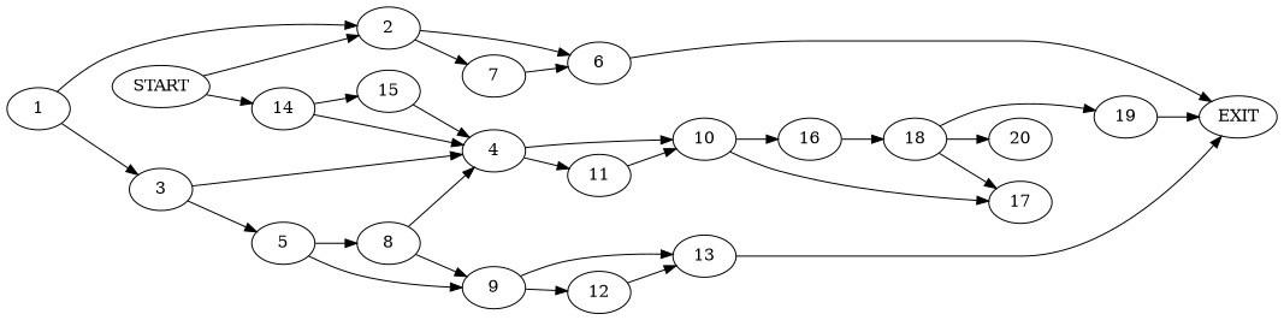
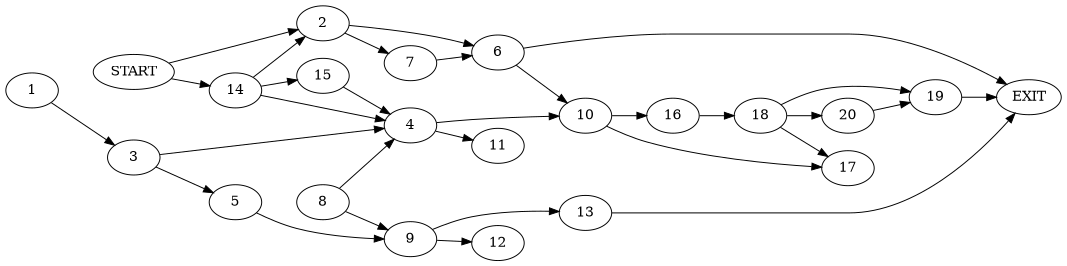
  digraph {
    rankdir=LR
    n1 [label=START]
    14
    2
    1
    3
    4
    15
    n8 [label=EXIT]
    6
    7
    5
    10
    11
    8
    9
    16
    17
    12
    13
    18
    19
    20
    n1 -> 14
    n1 -> 2
    14 -> 4
    14 -> 15
    2 -> 6
    2 -> 7
-   1 -> 2
+   14 -> 2
    1 -> 3
    3 -> 4
    3 -> 5
    4 -> 10
    4 -> 11
    15 -> 4
    6 -> n8
    7 -> 6
-   5 -> 8
    5 -> 9
    10 -> 16
    10 -> 17
-   11 -> 10
+   6 -> 10
    8 -> 4
    8 -> 9
    9 -> 12
    9 -> 13
    16 -> 18
-   12 -> 13
    13 -> n8
    18 -> 17
    18 -> 19
    18 -> 20
    19 -> n8
+   20 -> 19
  }
